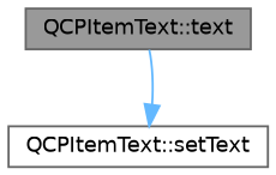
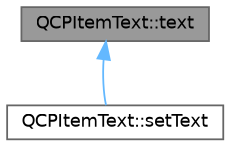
  digraph {
    rankdir=TB
    node [fontname=Helvetica fontsize=10 shape=box style=filled]
    n1 [color=gray40 fillcolor=grey60 fontcolor=black height=0.2 label="QCPItemText::text" width=0.4]
    n2 [color=grey40 fillcolor=white height=0.2 label="QCPItemText::setText" width=0.4]
-   n2 -> n1 [color=steelblue1 dir=back fontname=Helvetica fontsize=10 labelfontname=Helvetica labelfontsize=10 style=solid]
+   n1 -> n2 [color=steelblue1 dir=back fontname=Helvetica fontsize=10 labelfontname=Helvetica labelfontsize=10 style=solid]
  }
